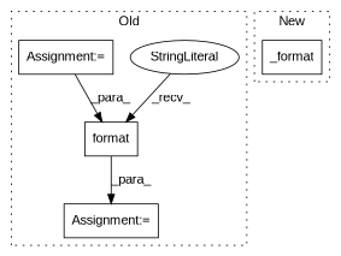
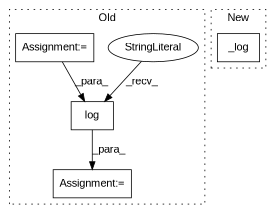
  digraph {
    fontname="Liberation Sans"
    node [a=32 fontname="Liberation Sans" shape=box]
    edge [fontname="Liberation Sans"]
-   n1 [l="7,1" label=format s="593,612"]
+   n1 [l="7,1" label=log s="593,612"]
    n2 [a=45 l=8 label=StringLiteral s=584 shape=ellipse]
    n3 [a=7 l=34 label="Assignment:=" s=683]
    n4 [a=7 l=1 label="Assignment:=" s=558]
-   n5 [l="5,1" label=_format s="1014,1059"]
+   n5 [l="5,1" label=_log s="1014,1059"]
    subgraph cluster_1 {
      label=Old
      style=dotted
      n1
      n2
      n3
      n4
    }
    subgraph cluster_2 {
      label=New
      style=dotted
      n5
    }
    n1 -> n4 [label=_para_]
    n2 -> n1 [label=_recv_]
    n3 -> n1 [label=_para_]
  }
